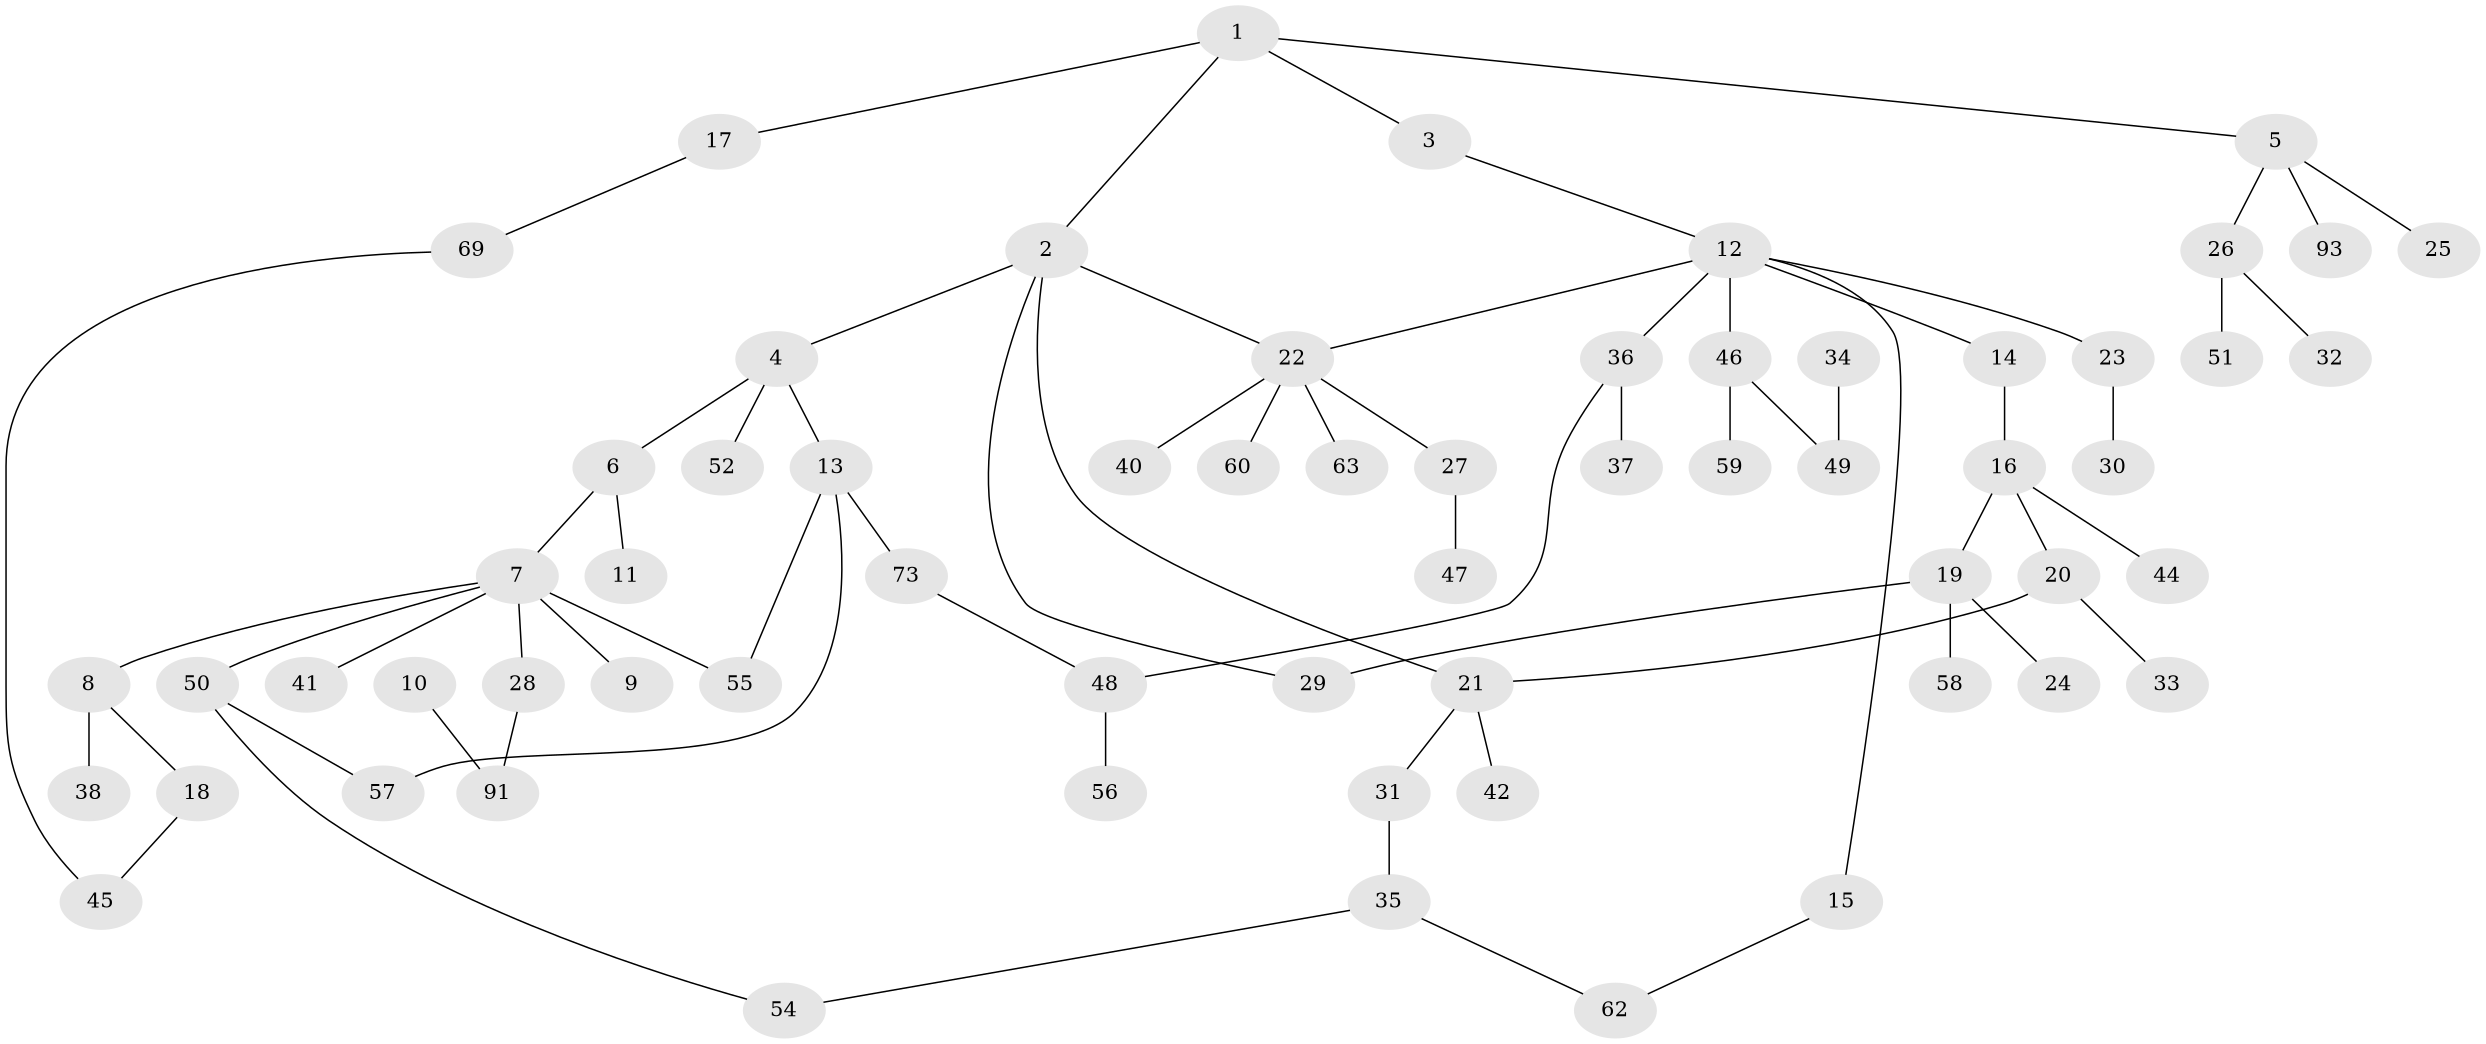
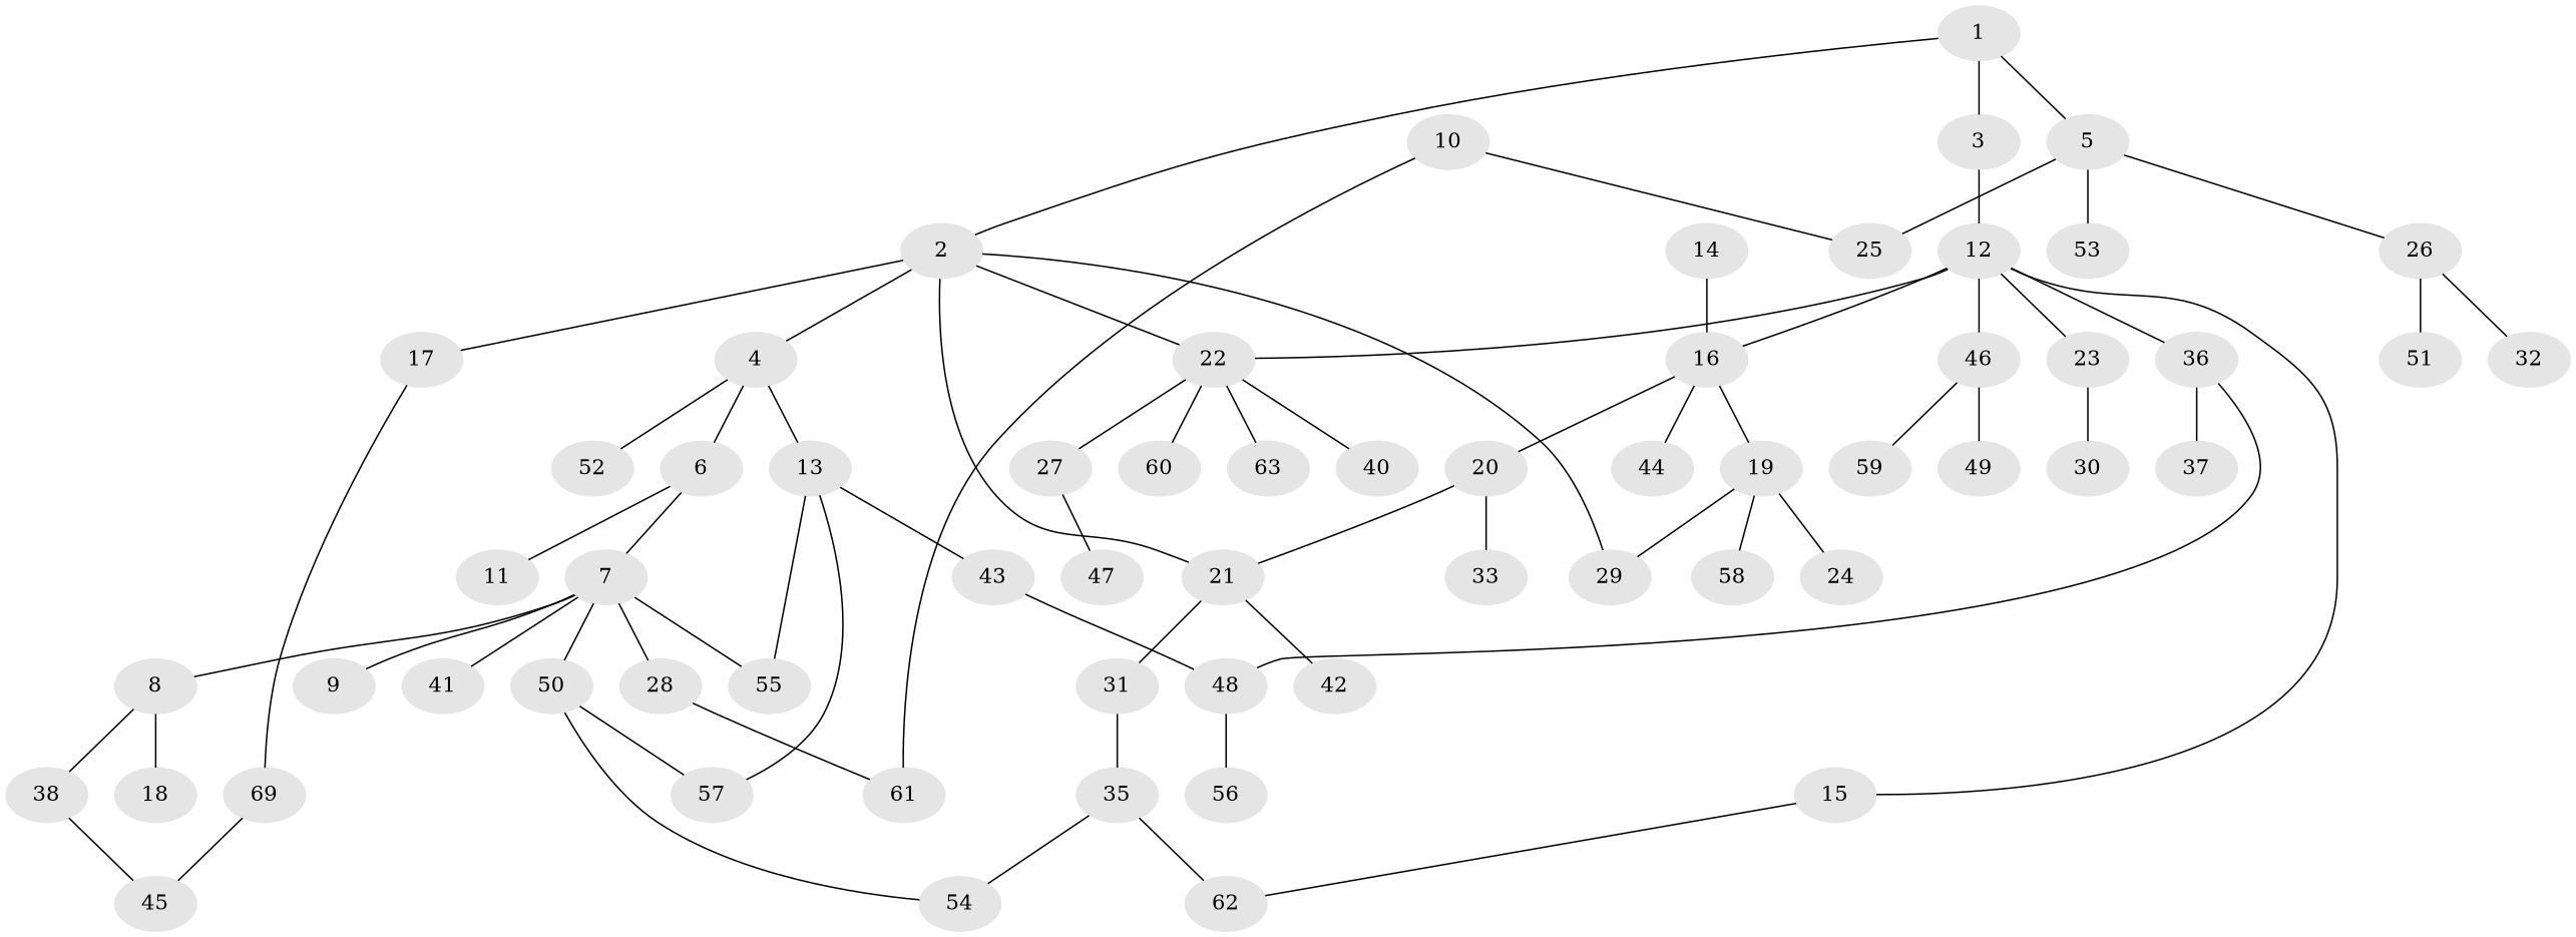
  graph {
    node [color=gray90 style=filled]
    1
    2
    3
    5
    17
    4
    21
    22
    29
    12
    26
-   53 [label=93]
+   53
    25
    n14 [label=69]
    6
    13
    52
    31
    42
    27
    40
    60
    63
-   34
    49
    14
    15
    23
    36
    46
    7
    11
    55
-   43 [label=73]
+   43
    57
    10
-   61 [label=91]
+   61
    32
    51
    8
    9
    28
    41
    50
    18
    38
    54
    45
    16
    62
    30
    37
    48
    59
    19
    20
    44
    24
    58
    33
    35
    47
    56
    1 -- 2
    1 -- 3
    1 -- 5
-   1 -- 17
+   2 -- 17
    2 -- 4
    2 -- 21
    2 -- 22
    2 -- 29
    3 -- 12
    5 -- 26
    5 -- 53
    5 -- 25
    17 -- n14
    4 -- 6
    4 -- 13
    4 -- 52
    21 -- 31
    21 -- 42
    22 -- 27
    22 -- 40
    22 -- 60
    22 -- 63
    12 -- 22
-   12 -- 14
+   12 -- 16
    12 -- 15
    12 -- 23
    12 -- 36
    12 -- 46
    26 -- 32
    26 -- 51
    n14 -- 45
    6 -- 7
    6 -- 11
    13 -- 55
    13 -- 43
    13 -- 57
    31 -- 35
    27 -- 47
-   34 -- 49
    14 -- 16
    15 -- 62
    23 -- 30
    36 -- 37
    36 -- 48
    46 -- 49
    46 -- 59
    7 -- 55
    7 -- 8
    7 -- 9
    7 -- 28
    7 -- 41
    7 -- 50
    43 -- 48
+   10 -- 25
    10 -- 61
    8 -- 18
    8 -- 38
    28 -- 61
    50 -- 57
    50 -- 54
-   18 -- 45
+   38 -- 45
    16 -- 19
    16 -- 20
    16 -- 44
    48 -- 56
    19 -- 29
    19 -- 24
    19 -- 58
    20 -- 21
    20 -- 33
    35 -- 54
    35 -- 62
  }
